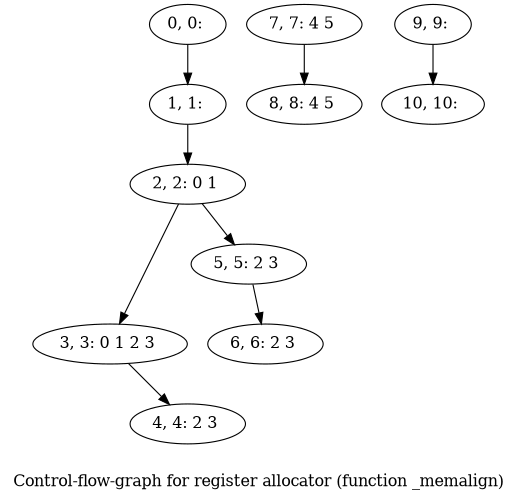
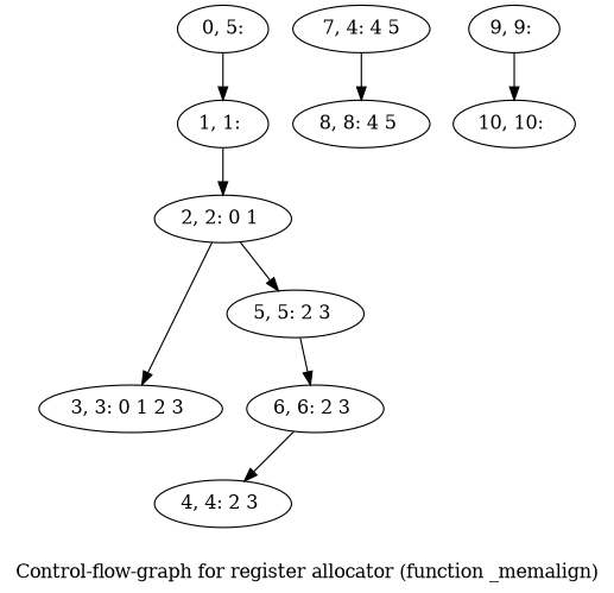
  digraph {
    label="Control-flow-graph for register allocator (function _memalign)"
-   n1 [label="0, 0: "]
+   n1 [label="0, 5:"]
    n2 [label="1, 1: "]
    n3 [label="2, 2: 0 1 "]
    n4 [label="3, 3: 0 1 2 3 "]
    n5 [label="5, 5: 2 3 "]
    n6 [label="4, 4: 2 3 "]
    n7 [label="6, 6: 2 3 "]
-   n8 [label="7, 7: 4 5 "]
+   n8 [label="7, 4: 4 5"]
    n9 [label="8, 8: 4 5 "]
    n10 [label="9, 9: "]
    n11 [label="10, 10: "]
    n1 -> n2
    n2 -> n3
    n3 -> n4
    n3 -> n5
-   n4 -> n6
+   n7 -> n6
    n5 -> n7
    n8 -> n9
    n10 -> n11
  }
